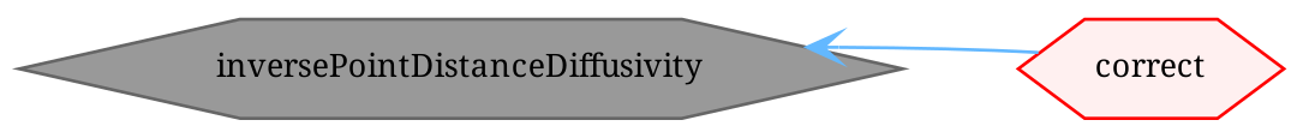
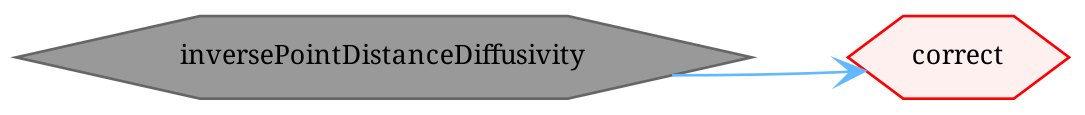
  digraph {
    rankdir=LR
    fontname="Noto Serif"
    node [fontname="Noto Serif" fontsize=10 shape=hexagon style=filled]
    n1 [color=gray40 fillcolor=grey60 fontcolor=black height=0.2 label=inversePointDistanceDiffusivity width=0.4]
    n2 [color=red fillcolor="#FFF0F0" height=0.2 label=correct width=0.4]
-   n2 -> n1 [color=steelblue1 fontname="Noto Serif" fontsize=10 labelfontname=Helvetica labelfontsize=10 style=solid arrowhead=vee]
+   n1 -> n2 [color=steelblue1 fontname="Noto Serif" fontsize=10 labelfontname=Helvetica labelfontsize=10 style=solid arrowhead=vee]
  }
